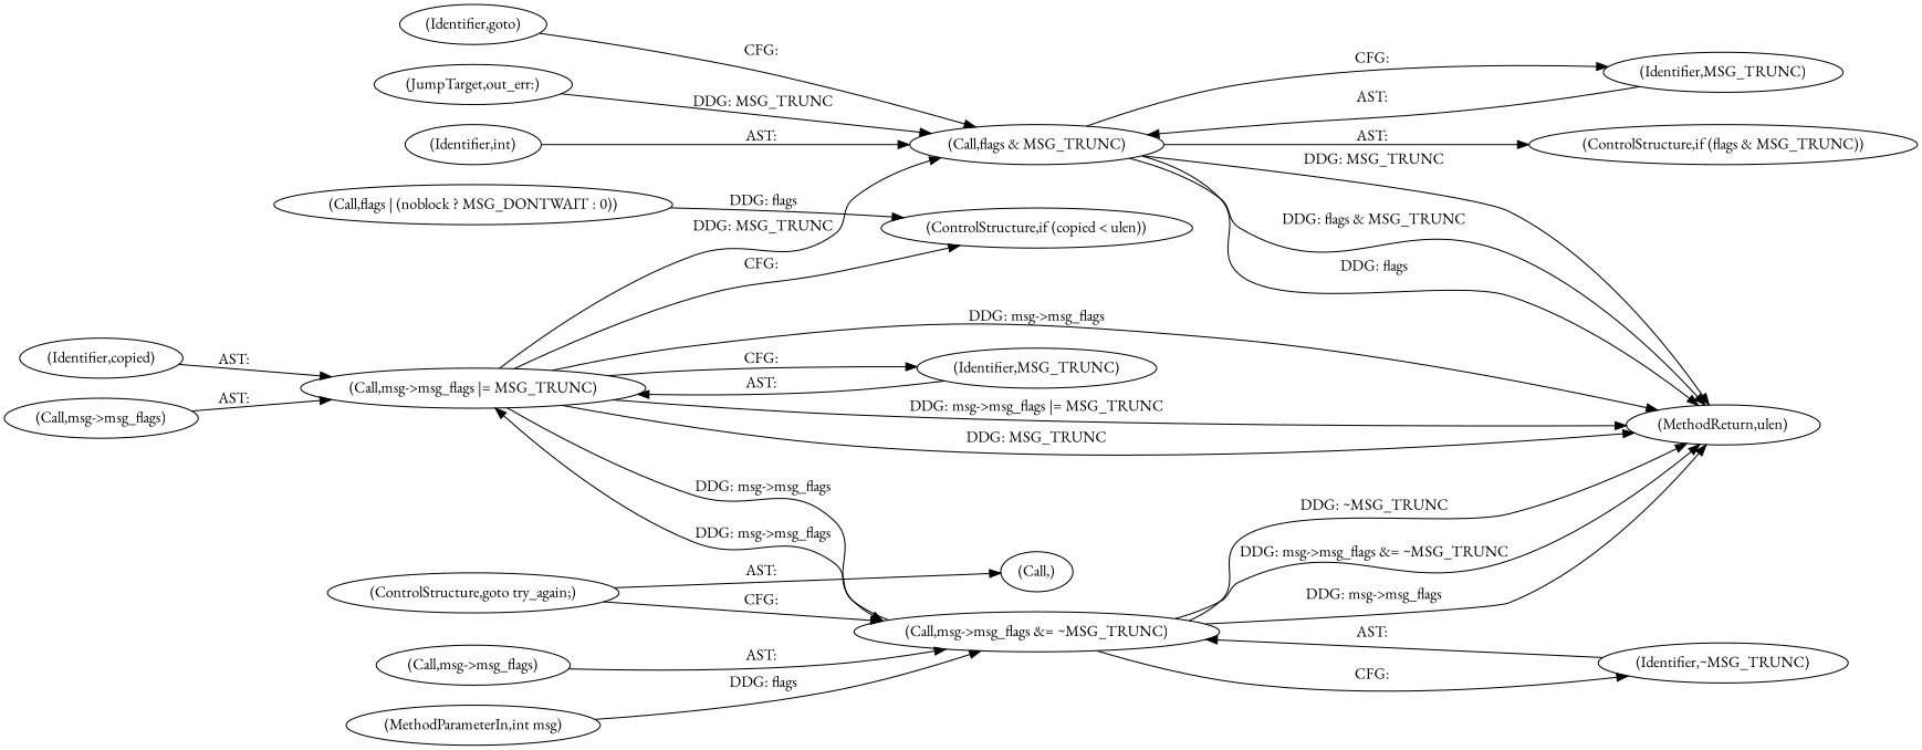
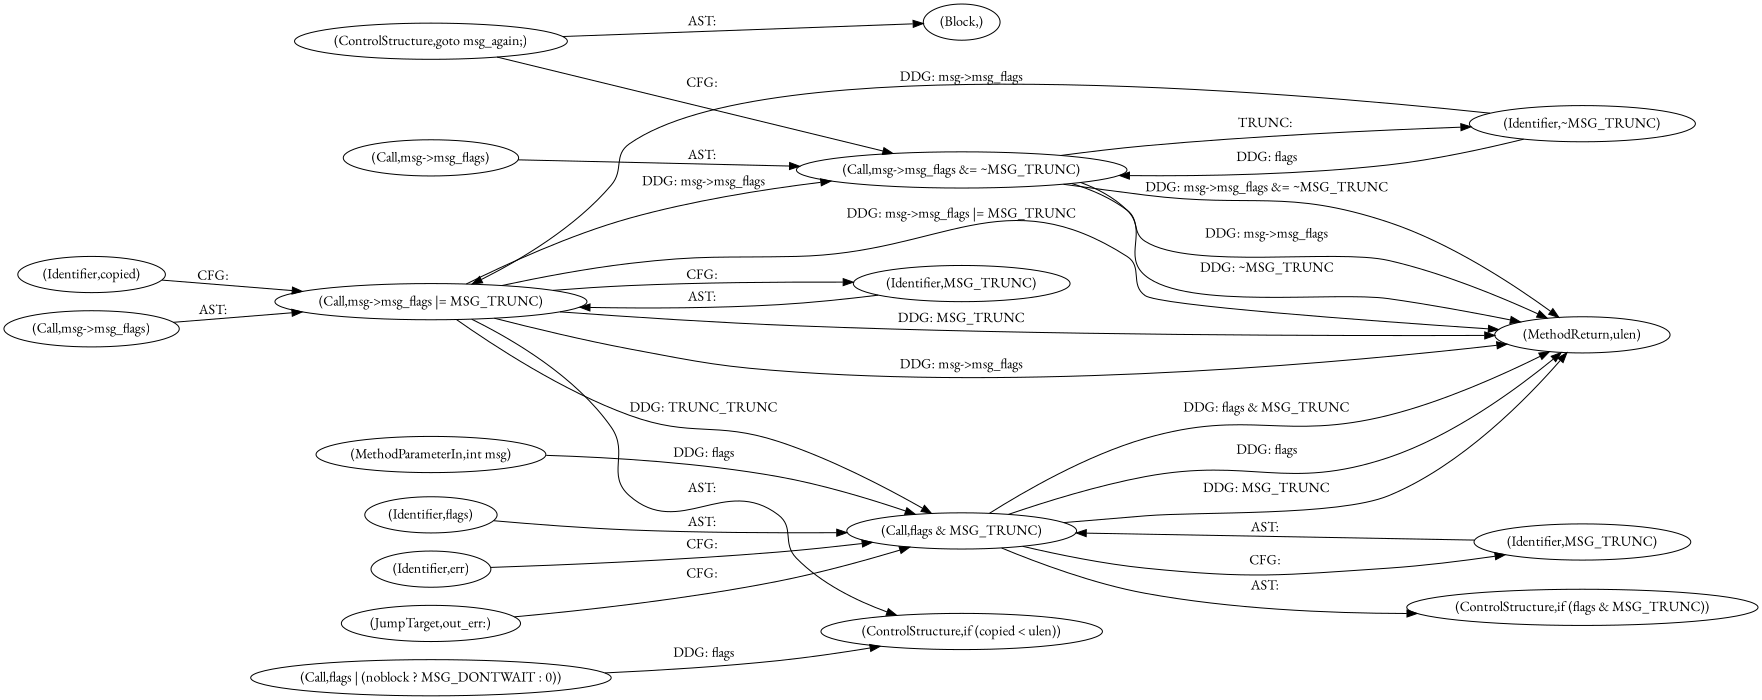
  digraph {
    fontname="EB Garamond"
    rankdir=LR
    node [fontname="EB Garamond"]
    edge [fontname="EB Garamond"]
    n1 [label="(Call,msg->msg_flags |= MSG_TRUNC)"]
    n2 [label="(Call,msg->msg_flags &= ~MSG_TRUNC)"]
    n3 [label="(Call,flags & MSG_TRUNC)"]
    n4 [label="(Identifier,MSG_TRUNC)"]
    n5 [label="(MethodReturn,ulen)"]
    n6 [label="(ControlStructure,if (copied < ulen))"]
    n7 [label="(Identifier,~MSG_TRUNC)"]
    n8 [label="(Identifier,MSG_TRUNC)"]
    n9 [label="(ControlStructure,if (flags & MSG_TRUNC))"]
-   n10 [label="(Call,)"]
-   n11 [label="(ControlStructure,goto try_again;)"]
-   n12 [label="(Identifier,goto)"]
+   n10 [label="(Block,)"]
+   n11 [label="(ControlStructure,goto msg_again;)"]
+   n12 [label="(Identifier,err)"]
    n13 [label="(Call,flags | (noblock ? MSG_DONTWAIT : 0))"]
    n14 [label="(Call,msg->msg_flags)"]
    n15 [label="(Identifier,copied)"]
    n16 [label="(JumpTarget,out_err:)"]
    n17 [label="(MethodParameterIn,int msg)"]
    n18 [label="(Call,msg->msg_flags)"]
-   n19 [label="(Identifier,int)"]
+   n19 [label="(Identifier,flags)"]
    n1 -> n2 [label="DDG: msg->msg_flags"]
-   n1 -> n3 [label="DDG: MSG_TRUNC"]
+   n1 -> n3 [label="DDG: TRUNC_TRUNC"]
    n1 -> n4 [label="CFG: "]
    n1 -> n5 [label="DDG: msg->msg_flags"]
    n1 -> n5 [label="DDG: msg->msg_flags |= MSG_TRUNC"]
    n1 -> n5 [label="DDG: MSG_TRUNC"]
-   n1 -> n6 [label="CFG: "]
-   n2 -> n1 [label="DDG: msg->msg_flags"]
+   n1 -> n6 [label="AST: "]
+   n7 -> n1 [label="DDG: msg->msg_flags"]
    n2 -> n5 [label="DDG: ~MSG_TRUNC"]
    n2 -> n5 [label="DDG: msg->msg_flags &= ~MSG_TRUNC"]
    n2 -> n5 [label="DDG: msg->msg_flags"]
-   n2 -> n7 [label="CFG: "]
+   n2 -> n7 [label="TRUNC: "]
    n3 -> n5 [label="DDG: flags & MSG_TRUNC"]
    n3 -> n5 [label="DDG: flags"]
    n3 -> n5 [label="DDG: MSG_TRUNC"]
    n3 -> n8 [label="CFG: "]
    n3 -> n9 [label="AST: "]
    n4 -> n1 [label="AST: "]
-   n7 -> n2 [label="AST: "]
+   n7 -> n2 [label="DDG: flags"]
    n8 -> n3 [label="AST: "]
    n11 -> n2 [label="CFG: "]
    n11 -> n10 [label="AST: "]
    n12 -> n3 [label="CFG: "]
    n13 -> n6 [label="DDG: flags"]
    n14 -> n2 [label="AST: "]
-   n15 -> n1 [label="AST: "]
-   n16 -> n3 [label="DDG: MSG_TRUNC"]
-   n17 -> n2 [label="DDG: flags"]
+   n15 -> n1 [label="CFG: "]
+   n16 -> n3 [label="CFG: "]
+   n17 -> n3 [label="DDG: flags"]
    n18 -> n1 [label="AST: "]
    n19 -> n3 [label="AST: "]
  }
